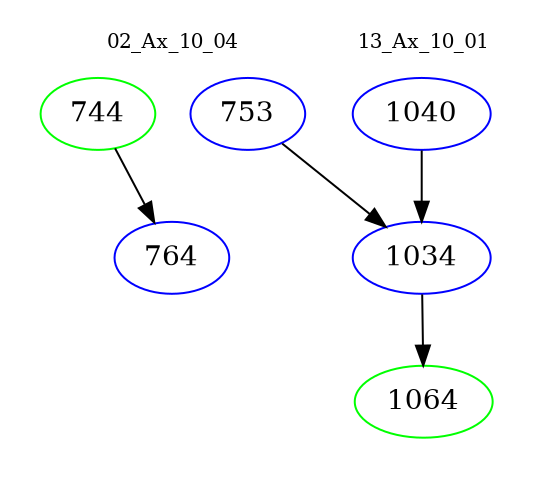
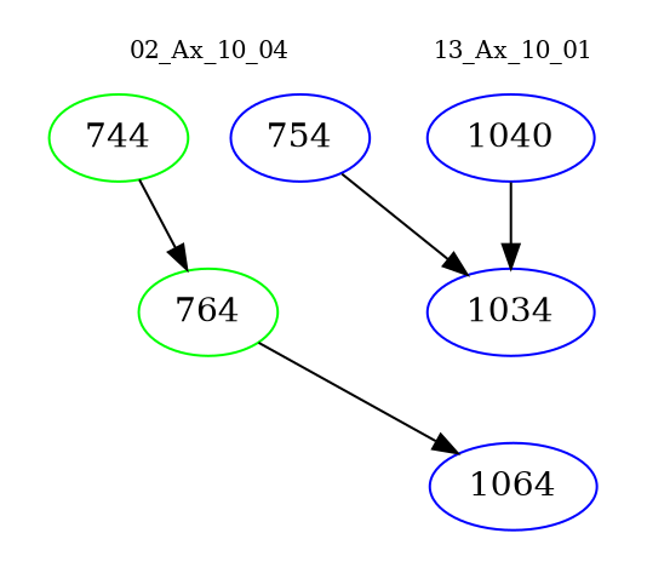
  digraph {
    node [color=blue]
    edge [color=black]
-   n1 [label=753]
+   n1 [label=754]
    n2 [color=green label=744]
-   n3 [label=764]
+   n3 [color=green label=764]
    n4 [label=1040]
    n5 [label=1034]
-   n6 [color=green label=1064]
+   n6 [label=1064]
    subgraph cluster_1 {
      color=white
      fontsize=10
      label="02_Ax_10_04"
      n1
      n2
      n3
    }
    subgraph cluster_2 {
      color=white
      fontsize=10
      label="13_Ax_10_01"
      n4
      n5
      n6
    }
    n1 -> n5
    n2 -> n3
    n4 -> n5
-   n5 -> n6
+   n3 -> n6
  }
